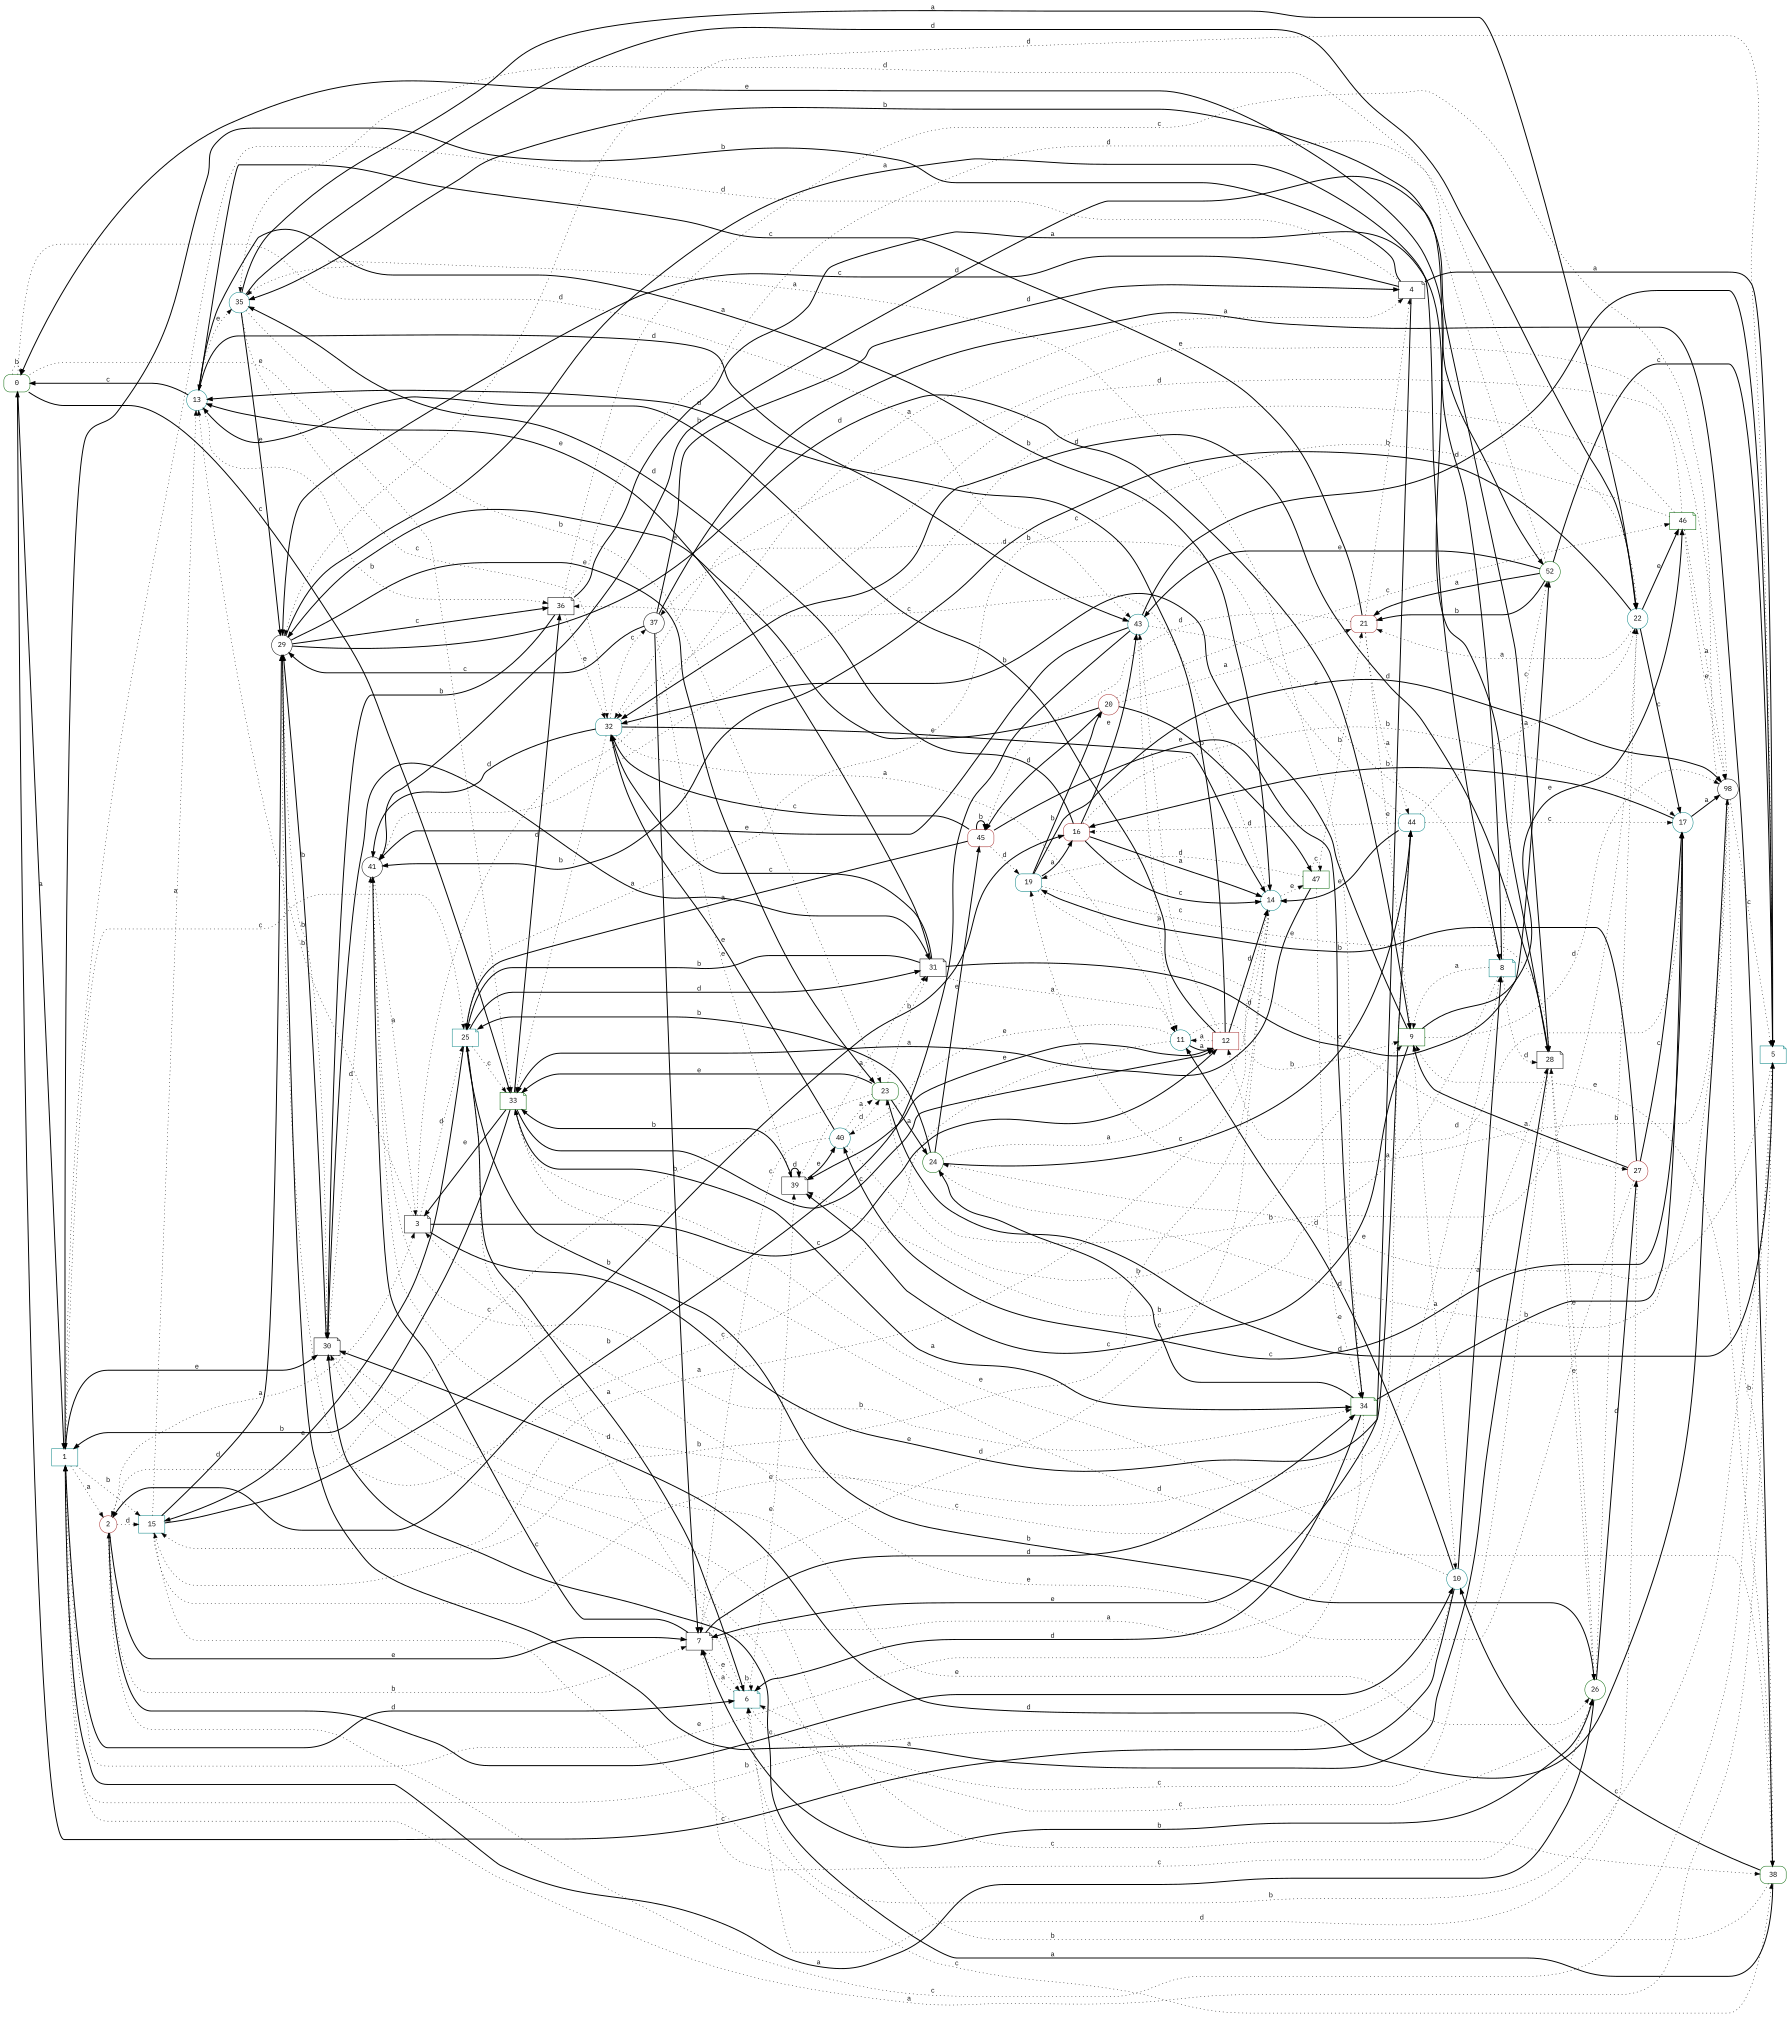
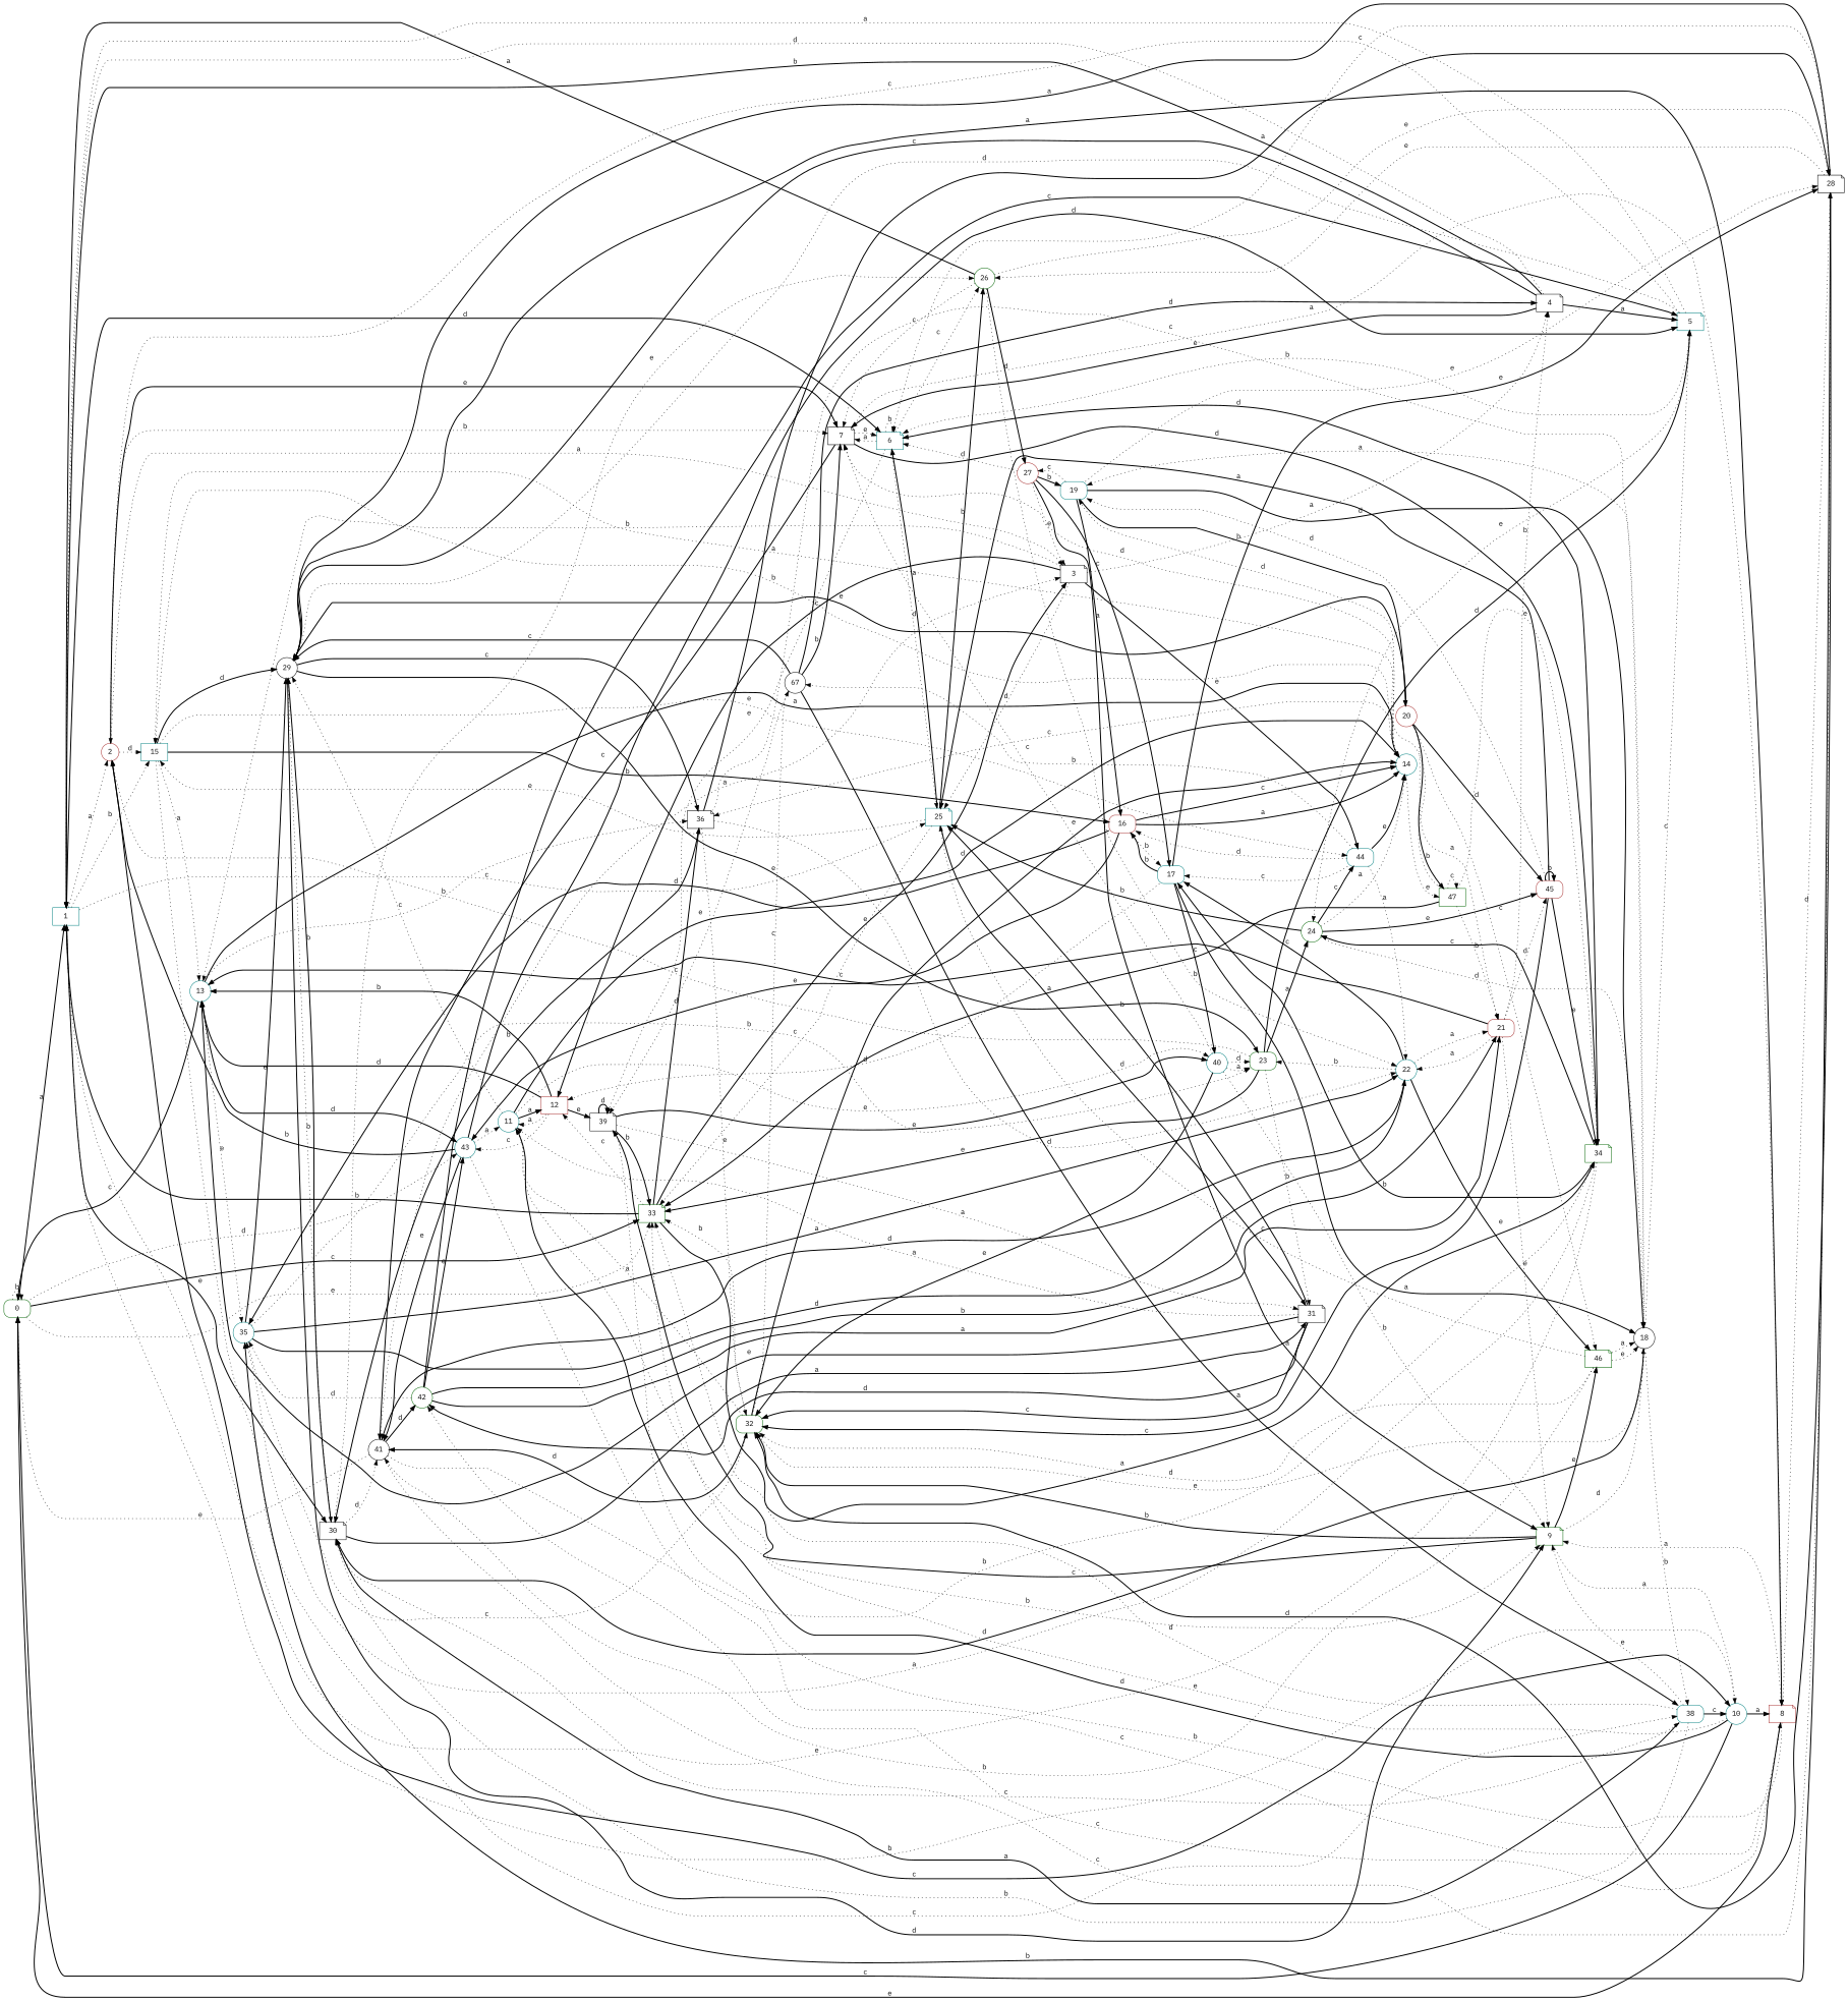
  digraph {
    fontname="IBM Plex Mono"
    rankdir=LR
    node [color=teal fillcolor=white fontname="IBM Plex Mono" shape=circle style="rounded,filled"]
    edge [fontname="IBM Plex Mono" style=dotted]
    n1 [color=darkgreen label=0 shape=box]
    n2 [label=1 shape=box style=filled]
    n3 [color=darkgreen label=33 shape=note]
    n4 [label=43]
    n5 [color=brown label=2]
    n6 [label=6 shape=note]
    n7 [label=15 shape=box style=filled]
    n8 [label=25 shape=note style=filled]
    n9 [color=black label=30 shape=note]
    n10 [color=black label=3 shape=note style=filled]
    n11 [color=brown label=12 shape=box style=filled]
    n12 [color=darkgreen label=34 shape=note]
    n13 [color=black label=36 shape=note style=filled]
    n14 [label=5 shape=note]
-   n15 [label=8 shape=note]
+   n15 [color=brown label=8 shape=note]
    n16 [color=black label=41 style=filled]
    n17 [label=11]
    n18 [color=black label=7 shape=note style=filled]
    n19 [label=10]
    n20 [color=darkgreen label=26]
    n21 [color=black label=39 shape=note]
    n22 [label=13 style=filled]
    n23 [label=44 shape=box]
    n24 [color=black label=29 style=filled]
    n25 [color=brown label=16 shape=box]
-   n26 [color=darkgreen label=38 shape=box]
+   n26 [label=38 shape=box]
    n27 [color=black label=31 shape=note style=filled]
    n28 [color=black label=4 shape=note]
    n29 [label=14]
    n30 [label=35 style=filled]
-   n31 [label=17]
+   n31 [label=17 shape=box]
    n32 [label=22 style=filled]
-   n33 [color=black label=37 style=filled]
+   n33 [color=black label=67 style=filled]
    n34 [color=darkgreen label=24]
-   n35 [color=darkgreen label=9 shape=box style=filled]
+   n35 [color=darkgreen label=9 shape=note style=filled]
    n36 [color=darkgreen label=23 shape=box]
-   n37 [color=black label=98 style=filled]
+   n37 [color=black label=18 style=filled]
    n38 [color=brown label=45 shape=box]
    n39 [color=black label=28 shape=note style=filled]
    n40 [color=brown label=27]
    n41 [label=40]
-   n42 [color=darkgreen label=52 style=filled]
-   n43 [label=32 shape=box]
+   n42 [color=darkgreen label=42 style=filled]
+   n43 [color=darkgreen label=32 shape=box]
    n44 [color=darkgreen label=46 shape=note style=filled]
    n45 [color=brown label=21 shape=box]
    n46 [label=19 shape=box]
    n47 [color=darkgreen label=47 shape=box style=filled]
    n48 [color=brown label=20 style=filled]
    n1 -> n1 [label=b]
    n1 -> n2 [label=a style=bold]
    n1 -> n3 [label=c style=bold]
    n1 -> n3 [label=e]
    n1 -> n4 [label=d]
    n2 -> n5 [label=a]
    n2 -> n6 [label=d style=bold]
    n2 -> n7 [label=b]
    n2 -> n8 [label=c]
    n2 -> n9 [label=e style=bold]
    n3 -> n2 [label=b style=bold]
    n3 -> n10 [label=e style=bold]
-   n3 -> n11 [label=c style=bold]
+   n3 -> n11 [label=c]
    n3 -> n12 [label=a style=bold]
    n3 -> n13 [label=d style=bold]
    n4 -> n5 [label=b style=bold]
    n4 -> n14 [label=d style=bold]
    n4 -> n15 [label=c]
    n4 -> n16 [label=e style=bold]
    n4 -> n17 [label=a]
    n5 -> n7 [label=d]
    n5 -> n10 [label=a]
    n5 -> n18 [label=b]
    n5 -> n18 [label=e style=bold]
    n5 -> n19 [label=c style=bold]
    n6 -> n6 [label=b]
    n6 -> n8 [label=d]
    n6 -> n18 [label=a]
    n6 -> n20 [label=c]
    n6 -> n21 [label=e]
    n7 -> n22 [label=a]
    n7 -> n23 [label=e]
    n7 -> n24 [label=d style=bold]
    n7 -> n25 [label=b style=bold]
    n7 -> n26 [label=c]
    n8 -> n3 [label=c]
    n8 -> n6 [label=a style=bold]
-   n8 -> n7 [label=e style=bold]
+   n8 -> n7 [label=e]
    n8 -> n20 [label=b style=bold]
    n8 -> n27 [label=d style=bold]
    n9 -> n16 [label=d]
    n9 -> n20 [label=e]
    n9 -> n24 [label=b style=bold]
    n9 -> n26 [label=c]
    n9 -> n27 [label=a style=bold]
    n10 -> n8 [label=d]
    n10 -> n11 [label=c style=bold]
    n10 -> n22 [label=b]
    n10 -> n23 [label=e style=bold]
    n10 -> n28 [label=a]
    n11 -> n4 [label=c]
    n11 -> n17 [label=a]
    n11 -> n21 [label=e style=bold]
    n11 -> n22 [label=b style=bold]
    n11 -> n22 [label=d style=bold]
    n12 -> n2 [label=e]
    n12 -> n6 [label=d style=bold]
    n12 -> n30 [label=a]
    n12 -> n31 [label=b style=bold]
    n12 -> n34 [label=c style=bold]
    n13 -> n9 [label=b style=bold]
    n13 -> n32 [label=d]
    n13 -> n37 [label=c]
    n13 -> n39 [label=a style=bold]
    n13 -> n43 [label=e]
    n14 -> n2 [label=a]
    n14 -> n5 [label=c]
    n14 -> n6 [label=b]
    n14 -> n24 [label=d]
    n14 -> n34 [label=e]
    n15 -> n1 [label=e style=bold]
    n15 -> n21 [label=b]
    n15 -> n35 [label=a]
    n15 -> n39 [label=d]
    n15 -> n42 [label=c]
+   n16 -> n1 [label=e]
    n16 -> n10 [label=a]
    n16 -> n12 [label=b]
    n16 -> n39 [label=c]
    n16 -> n42 [label=d style=bold]
    n17 -> n11 [label=a style=bold]
    n17 -> n24 [label=c]
-   n11 -> n29 [label=d style=bold]
+   n17 -> n29 [label=d style=bold]
    n17 -> n35 [label=b]
    n17 -> n41 [label=e]
    n18 -> n6 [label=e]
    n18 -> n12 [label=d style=bold]
    n18 -> n15 [label=a]
    n18 -> n16 [label=c style=bold]
-   n18 -> n20 [label=b style=bold]
    n19 -> n1 [label=c style=bold]
    n19 -> n2 [label=b]
    n19 -> n3 [label=e]
    n19 -> n15 [label=a style=bold]
    n19 -> n17 [label=d style=bold]
    n20 -> n2 [label=a style=bold]
    n20 -> n18 [label=c]
    n20 -> n32 [label=b]
    n20 -> n39 [label=e]
    n20 -> n40 [label=d style=bold]
    n21 -> n3 [label=b style=bold]
    n21 -> n21 [label=d style=bold]
    n21 -> n27 [label=a]
    n21 -> n41 [label=e style=bold]
    n22 -> n1 [label=c style=bold]
    n22 -> n4 [label=d style=bold]
    n22 -> n13 [label=b]
    n22 -> n29 [label=a style=bold]
    n22 -> n30 [label=e]
    n23 -> n25 [label=d]
    n23 -> n29 [label=e style=bold]
    n23 -> n31 [label=c]
    n23 -> n32 [label=a]
    n23 -> n33 [label=b]
    n24 -> n9 [label=b]
    n24 -> n13 [label=c style=bold]
    n24 -> n15 [label=a style=bold]
    n24 -> n35 [label=d style=bold]
    n24 -> n36 [label=e style=bold]
    n25 -> n4 [label=e style=bold]
    n25 -> n29 [label=a style=bold]
    n25 -> n29 [label=c style=bold]
    n25 -> n30 [label=d style=bold]
    n25 -> n31 [label=b]
    n26 -> n3 [label=d]
    n26 -> n9 [label=a style=bold]
    n26 -> n9 [label=b]
    n26 -> n19 [label=c style=bold]
    n26 -> n35 [label=e]
    n27 -> n8 [label=b style=bold]
    n27 -> n17 [label=a]
    n27 -> n22 [label=e style=bold]
    n27 -> n42 [label=d style=bold]
    n27 -> n43 [label=c style=bold]
    n28 -> n2 [label=b style=bold]
    n28 -> n2 [label=d]
    n28 -> n14 [label=a style=bold]
    n28 -> n18 [label=e style=bold]
    n28 -> n24 [label=c style=bold]
    n29 -> n7 [label=a]
    n29 -> n7 [label=b]
    n29 -> n13 [label=c]
    n29 -> n18 [label=d]
    n29 -> n47 [label=e]
    n30 -> n24 [label=e style=bold]
    n30 -> n32 [label=a style=bold]
    n30 -> n32 [label=d style=bold]
    n30 -> n36 [label=b]
    n30 -> n43 [label=c]
    n31 -> n11 [label=d]
    n31 -> n25 [label=b style=bold]
    n31 -> n37 [label=a style=bold]
+   n31 -> n39 [label=e style=bold]
    n31 -> n41 [label=c style=bold]
    n32 -> n16 [label=d style=bold]
    n32 -> n31 [label=c style=bold]
    n32 -> n36 [label=b]
    n32 -> n44 [label=e style=bold]
    n32 -> n45 [label=a]
    n33 -> n18 [label=b style=bold]
    n33 -> n21 [label=e]
    n33 -> n24 [label=c style=bold]
    n33 -> n26 [label=a style=bold]
    n33 -> n28 [label=d style=bold]
    n34 -> n8 [label=b style=bold]
    n34 -> n23 [label=c style=bold]
    n34 -> n29 [label=a]
    n34 -> n37 [label=d]
    n34 -> n38 [label=e style=bold]
    n35 -> n19 [label=a]
    n35 -> n21 [label=c style=bold]
    n35 -> n37 [label=d]
    n35 -> n43 [label=b style=bold]
    n35 -> n44 [label=e style=bold]
    n36 -> n3 [label=e style=bold]
    n36 -> n5 [label=c]
    n36 -> n14 [label=d style=bold]
    n36 -> n27 [label=b]
    n36 -> n34 [label=a style=bold]
    n37 -> n9 [label=d style=bold]
    n37 -> n14 [label=c]
    n37 -> n26 [label=b]
    n37 -> n43 [label=e]
    n37 -> n46 [label=a]
    n38 -> n8 [label=a style=bold]
    n38 -> n12 [label=e style=bold]
    n38 -> n38 [label=b style=bold]
    n38 -> n43 [label=c style=bold]
    n38 -> n46 [label=d]
    n39 -> n6 [label=c]
    n39 -> n20 [label=e]
    n39 -> n24 [label=a style=bold]
    n39 -> n30 [label=b style=bold]
    n39 -> n43 [label=d style=bold]
    n40 -> n6 [label=d]
    n40 -> n10 [label=e]
    n40 -> n31 [label=c style=bold]
    n40 -> n35 [label=a style=bold]
    n40 -> n46 [label=b style=bold]
    n41 -> n18 [label=c]
    n41 -> n35 [label=b]
    n41 -> n36 [label=a]
    n41 -> n36 [label=d]
    n41 -> n43 [label=e style=bold]
    n42 -> n4 [label=e style=bold]
    n42 -> n14 [label=c style=bold]
    n42 -> n30 [label=d]
    n42 -> n45 [label=a style=bold]
    n42 -> n45 [label=b style=bold]
    n43 -> n3 [label=b]
    n43 -> n16 [label=d style=bold]
    n43 -> n17 [label=a]
    n43 -> n29 [label=e style=bold]
    n43 -> n33 [label=c]
    n44 -> n8 [label=c]
    n44 -> n16 [label=b]
    n44 -> n37 [label=a]
    n44 -> n37 [label=e]
    n44 -> n43 [label=d]
    n45 -> n22 [label=c style=bold]
    n45 -> n28 [label=b]
-   n45 -> n23 [label=a]
+   n45 -> n32 [label=a]
    n45 -> n35 [label=e]
    n45 -> n38 [label=d]
    n46 -> n25 [label=a style=bold]
    n46 -> n37 [label=d style=bold]
    n46 -> n39 [label=e]
    n46 -> n40 [label=c]
    n46 -> n48 [label=b style=bold]
    n47 -> n3 [label=a style=bold]
    n47 -> n12 [label=e]
    n47 -> n45 [label=b]
    n47 -> n46 [label=d]
    n47 -> n47 [label=c]
    n48 -> n24 [label=e style=bold]
    n48 -> n38 [label=d style=bold]
    n48 -> n44 [label=c]
    n48 -> n45 [label=a]
    n48 -> n47 [label=b style=bold]
  }
